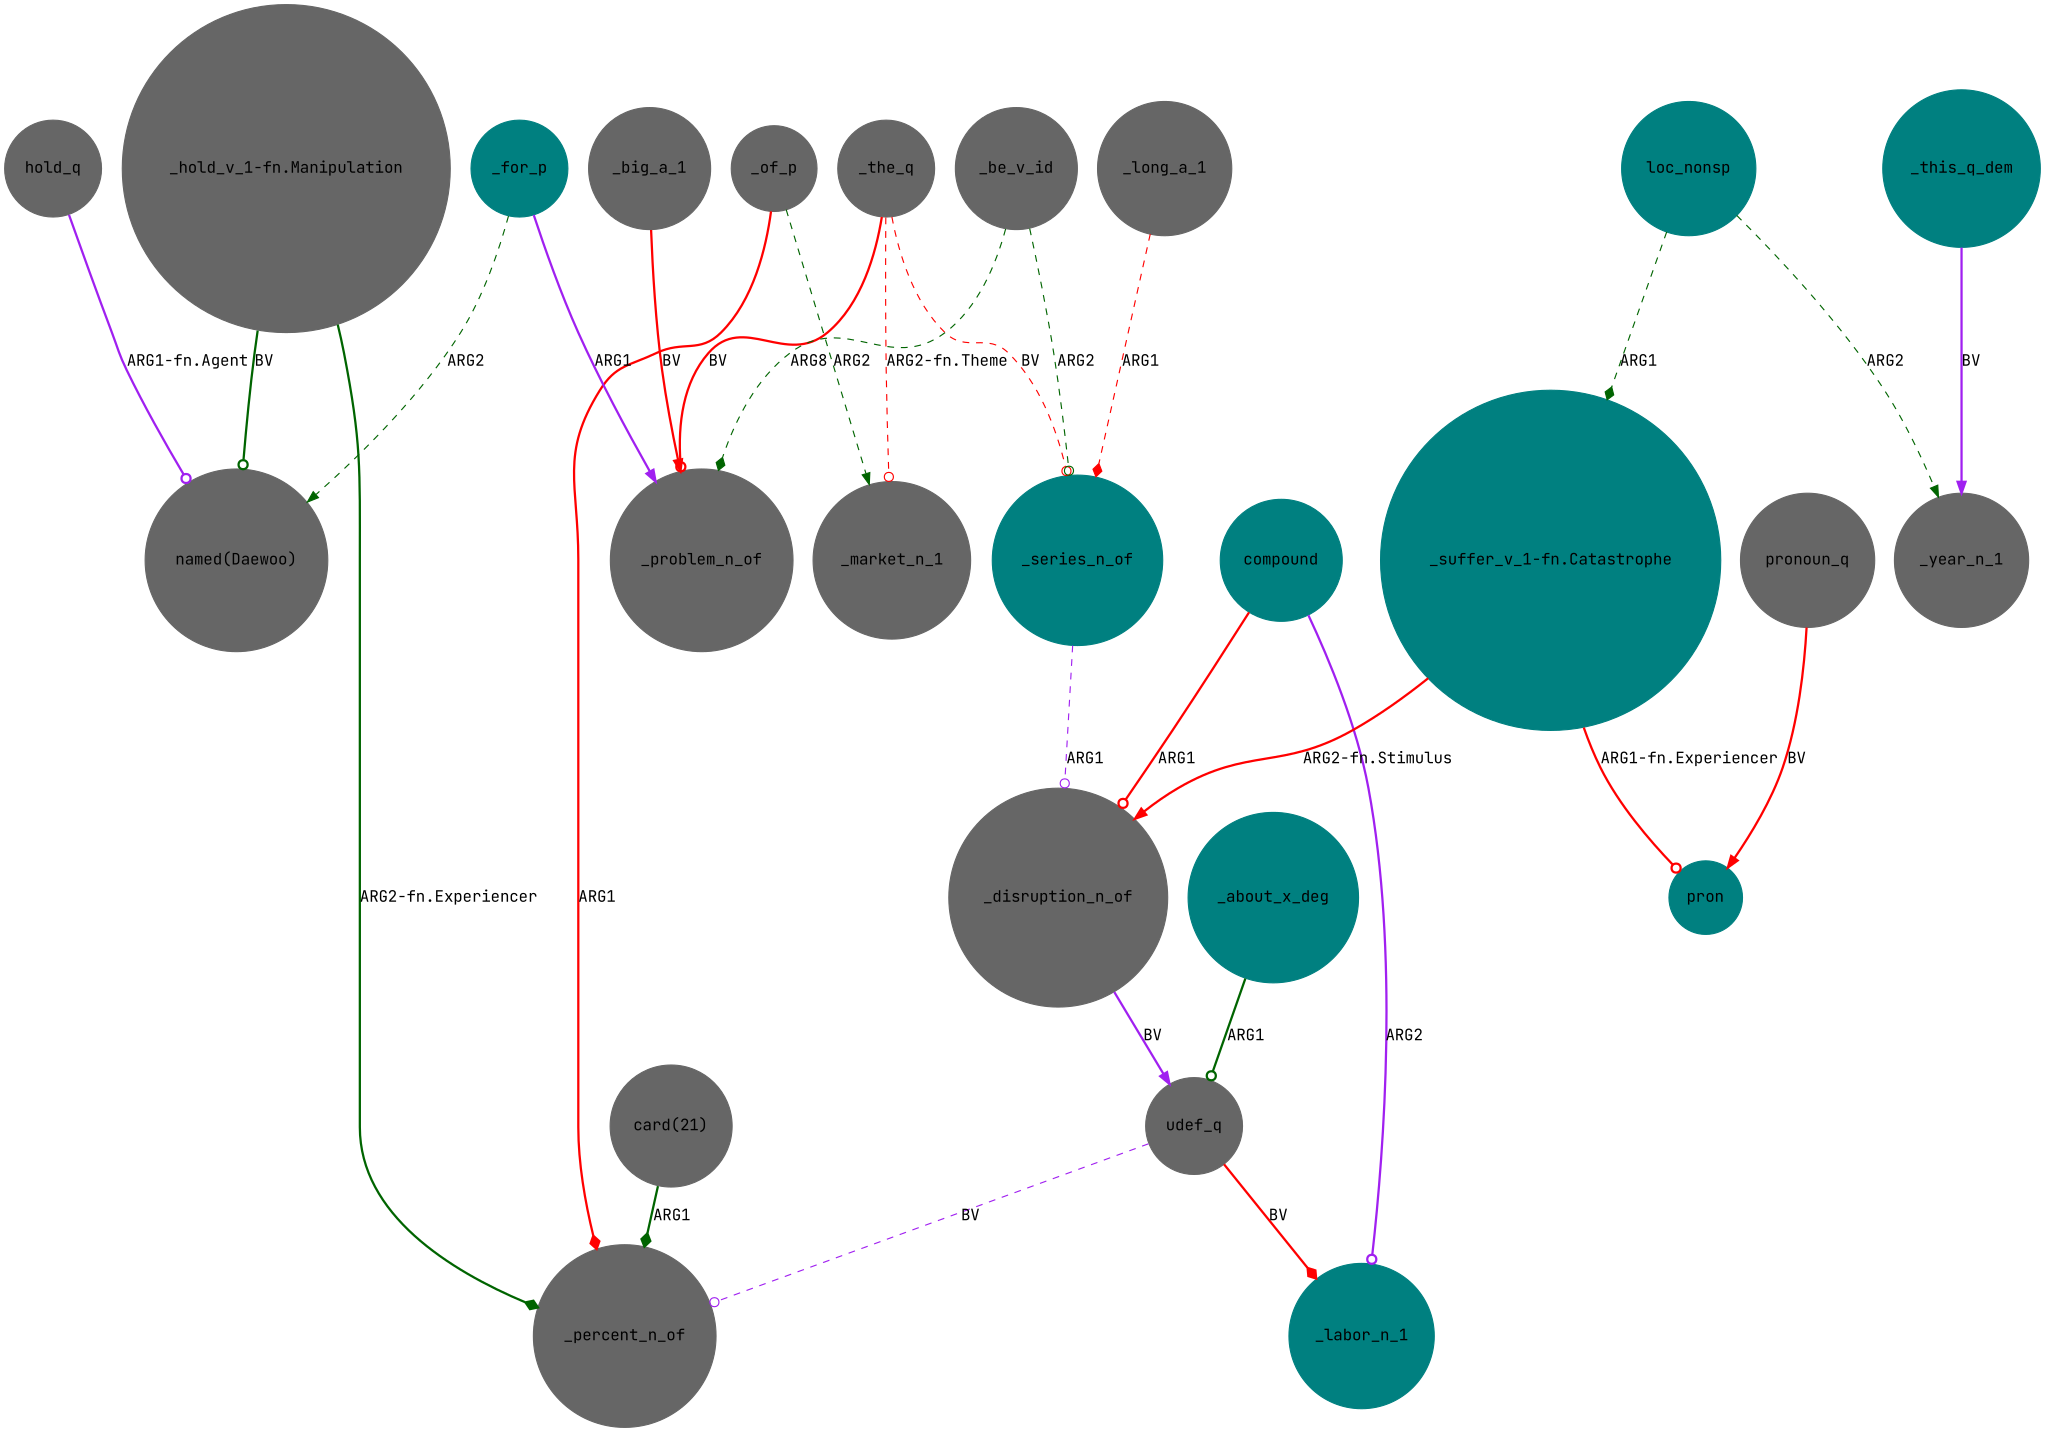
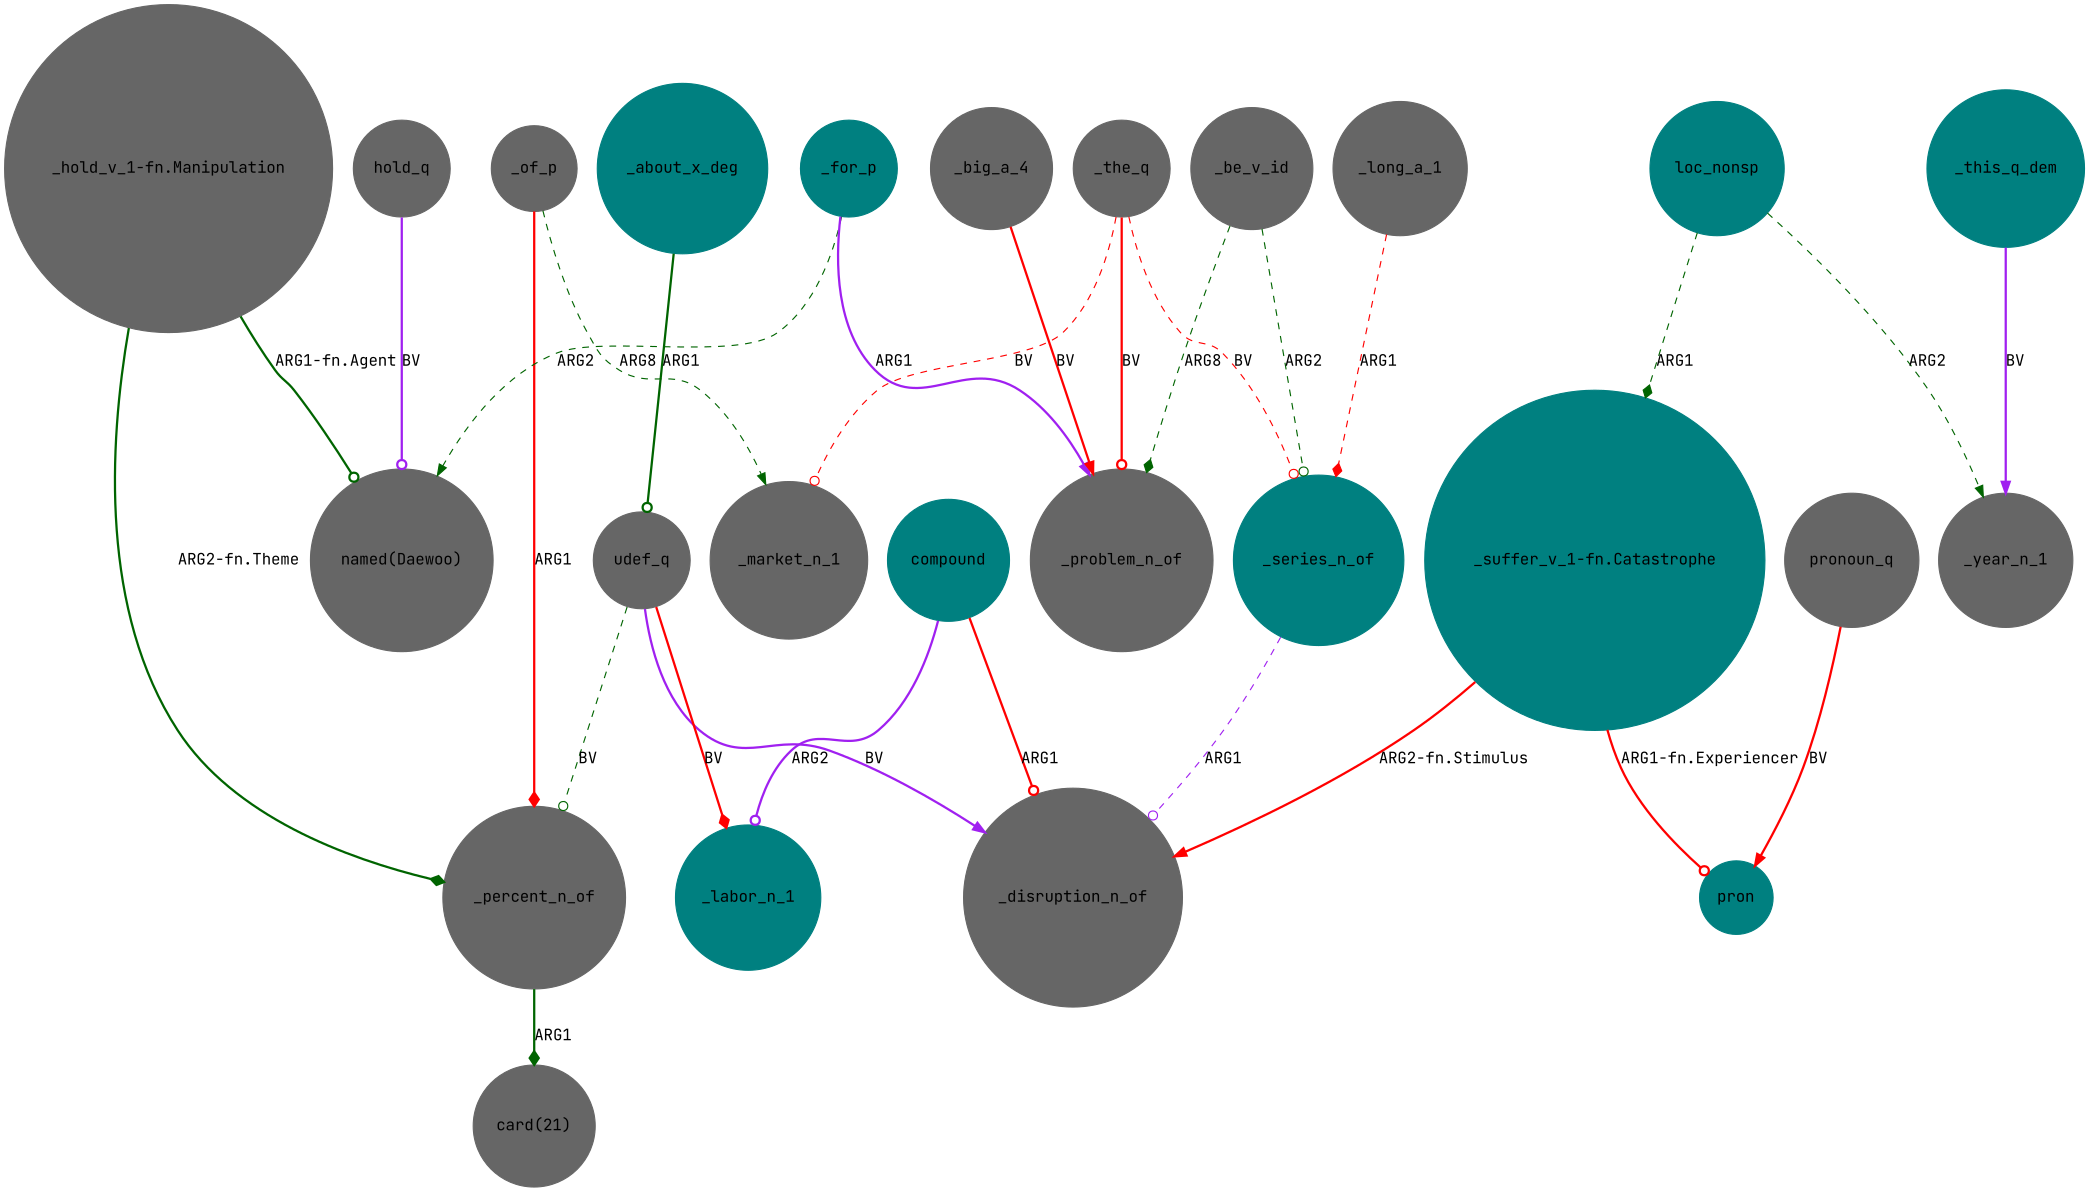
  digraph {
    fontname="JetBrains Mono"
    node [color=gray40 fontname="JetBrains Mono" shape=circle style=filled]
    edge [arrowhead=odot color=darkgreen fontname="JetBrains Mono" style=bold]
    n1 [label=hold_q]
    "named(Daewoo)"
    "_hold_v_1-fn.Manipulation"
    _percent_n_of
    _series_n_of [color=teal]
    _long_a_1
    _disruption_n_of
    compound [color=teal]
    _labor_n_1 [color=teal]
    "_suffer_v_1-fn.Catastrophe" [color=teal]
    pron [color=teal]
    "card(21)"
    _the_q
    _problem_n_of
    _market_n_1
    _about_x_deg [color=teal]
    udef_q
    _of_p
    _be_v_id
    pronoun_q
    loc_nonsp [color=teal]
    _year_n_1
    _for_p [color=teal]
-   _big_a_1
+   _big_a_1 [label=_big_a_4]
    _this_q_dem [color=teal]
-   n1 -> "named(Daewoo)" [color=purple label="ARG1-fn.Agent"]
-   "_hold_v_1-fn.Manipulation" -> "named(Daewoo)" [label=BV]
-   "_hold_v_1-fn.Manipulation" -> _percent_n_of [arrowhead=diamond label="ARG2-fn.Experiencer"]
+   n1 -> "named(Daewoo)" [color=purple label=BV]
+   "_hold_v_1-fn.Manipulation" -> "named(Daewoo)" [label="ARG1-fn.Agent"]
+   "_hold_v_1-fn.Manipulation" -> _percent_n_of [arrowhead=diamond label="ARG2-fn.Theme"]
    _series_n_of -> _disruption_n_of [color=purple label=ARG1 style=dashed]
    _long_a_1 -> _series_n_of [arrowhead=diamond color=red label=ARG1 style=dashed]
    compound -> _disruption_n_of [color=red label=ARG1]
    compound -> _labor_n_1 [color=purple label=ARG2]
    "_suffer_v_1-fn.Catastrophe" -> _disruption_n_of [arrowhead=normal color=red label="ARG2-fn.Stimulus"]
    "_suffer_v_1-fn.Catastrophe" -> pron [color=red label="ARG1-fn.Experiencer"]
-   "card(21)" -> _percent_n_of [arrowhead=diamond label=ARG1]
+   _percent_n_of -> "card(21)" [arrowhead=diamond label=ARG1]
    _the_q -> _series_n_of [color=red label=BV style=dashed]
    _the_q -> _problem_n_of [color=red label=BV]
-   _the_q -> _market_n_1 [color=red label="ARG2-fn.Theme" style=dashed]
+   _the_q -> _market_n_1 [color=red label=BV style=dashed]
    _about_x_deg -> udef_q [label=ARG1]
-   udef_q -> _percent_n_of [color=purple label=BV style=dashed]
-   _disruption_n_of -> udef_q [arrowhead=normal color=purple label=BV]
+   udef_q -> _percent_n_of [label=BV style=dashed]
+   udef_q -> _disruption_n_of [arrowhead=normal color=purple label=BV]
    udef_q -> _labor_n_1 [arrowhead=diamond color=red label=BV]
    _of_p -> _percent_n_of [arrowhead=diamond color=red label=ARG1]
-   _of_p -> _market_n_1 [arrowhead=normal label=ARG2 style=dashed]
+   _of_p -> _market_n_1 [arrowhead=normal label=ARG8 style=dashed]
    _be_v_id -> _series_n_of [label=ARG2 style=dashed]
    _be_v_id -> _problem_n_of [arrowhead=diamond label=ARG8 style=dashed]
    pronoun_q -> pron [arrowhead=normal color=red label=BV]
    loc_nonsp -> "_suffer_v_1-fn.Catastrophe" [arrowhead=diamond label=ARG1 style=dashed]
    loc_nonsp -> _year_n_1 [arrowhead=normal label=ARG2 style=dashed]
    _for_p -> "named(Daewoo)" [arrowhead=normal label=ARG2 style=dashed]
    _for_p -> _problem_n_of [arrowhead=normal color=purple label=ARG1]
    _big_a_1 -> _problem_n_of [arrowhead=normal color=red label=BV]
    _this_q_dem -> _year_n_1 [arrowhead=normal color=purple label=BV]
  }
